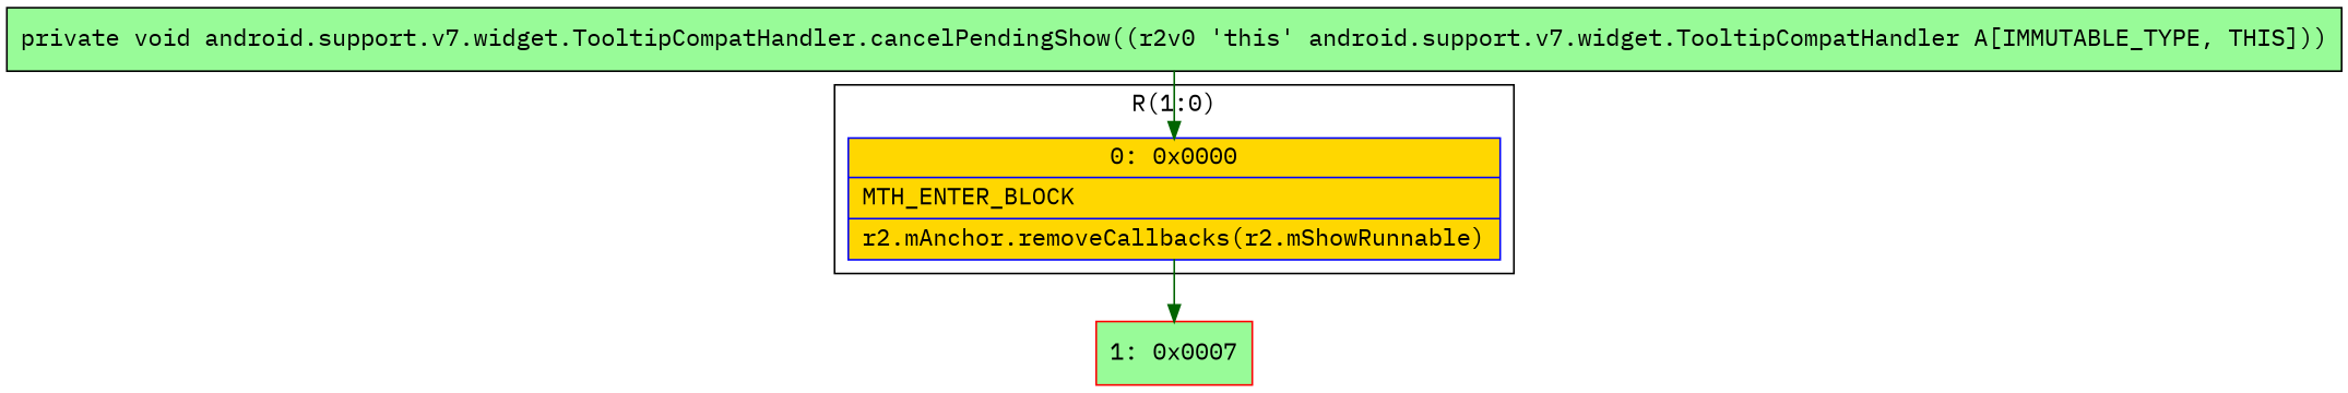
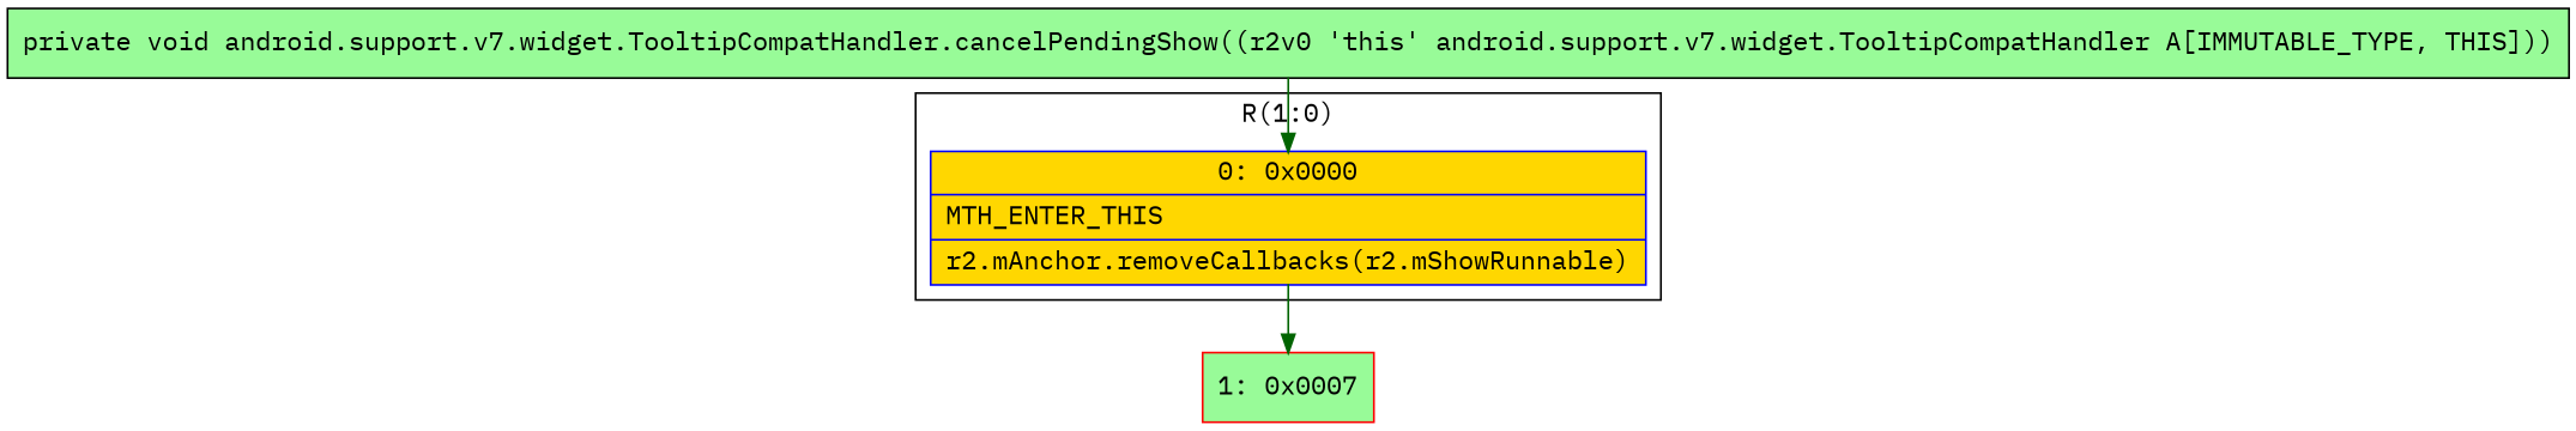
  digraph {
    fontname="IBM Plex Mono"
    node [shape=record style=filled fillcolor=palegreen fontname="IBM Plex Mono"]
    edge [color=darkgreen fontname="IBM Plex Mono"]
-   n1 [color=blue label="{0\:\ 0x0000|MTH_ENTER_BLOCK\l|r2.mAnchor.removeCallbacks(r2.mShowRunnable)\l}" fillcolor=gold]
+   n1 [color=blue label="{0\:\ 0x0000|MTH_ENTER_THIS\l|r2.mAnchor.removeCallbacks(r2.mShowRunnable)\l}" fillcolor=gold]
    n2 [color=red label="{1\:\ 0x0007}"]
    n3 [label="{private void android.support.v7.widget.TooltipCompatHandler.cancelPendingShow((r2v0 'this' android.support.v7.widget.TooltipCompatHandler A[IMMUTABLE_TYPE, THIS])) }"]
    subgraph cluster_1 {
      label="R(1:0)"
      n1
    }
    n1 -> n2
    n3 -> n1
  }
